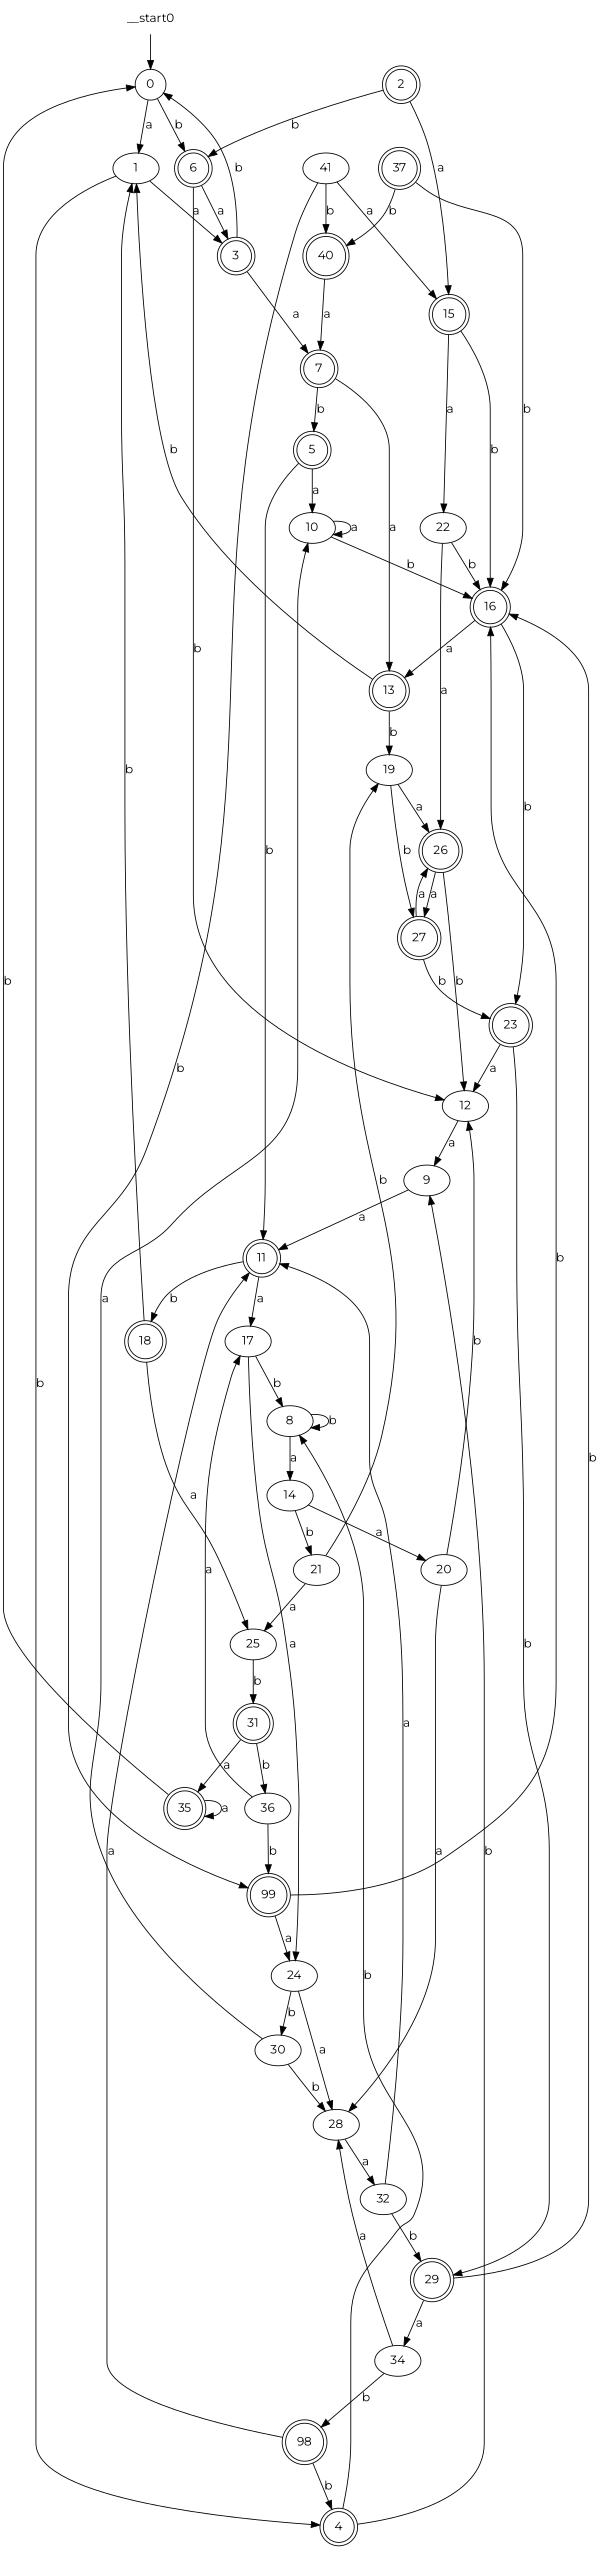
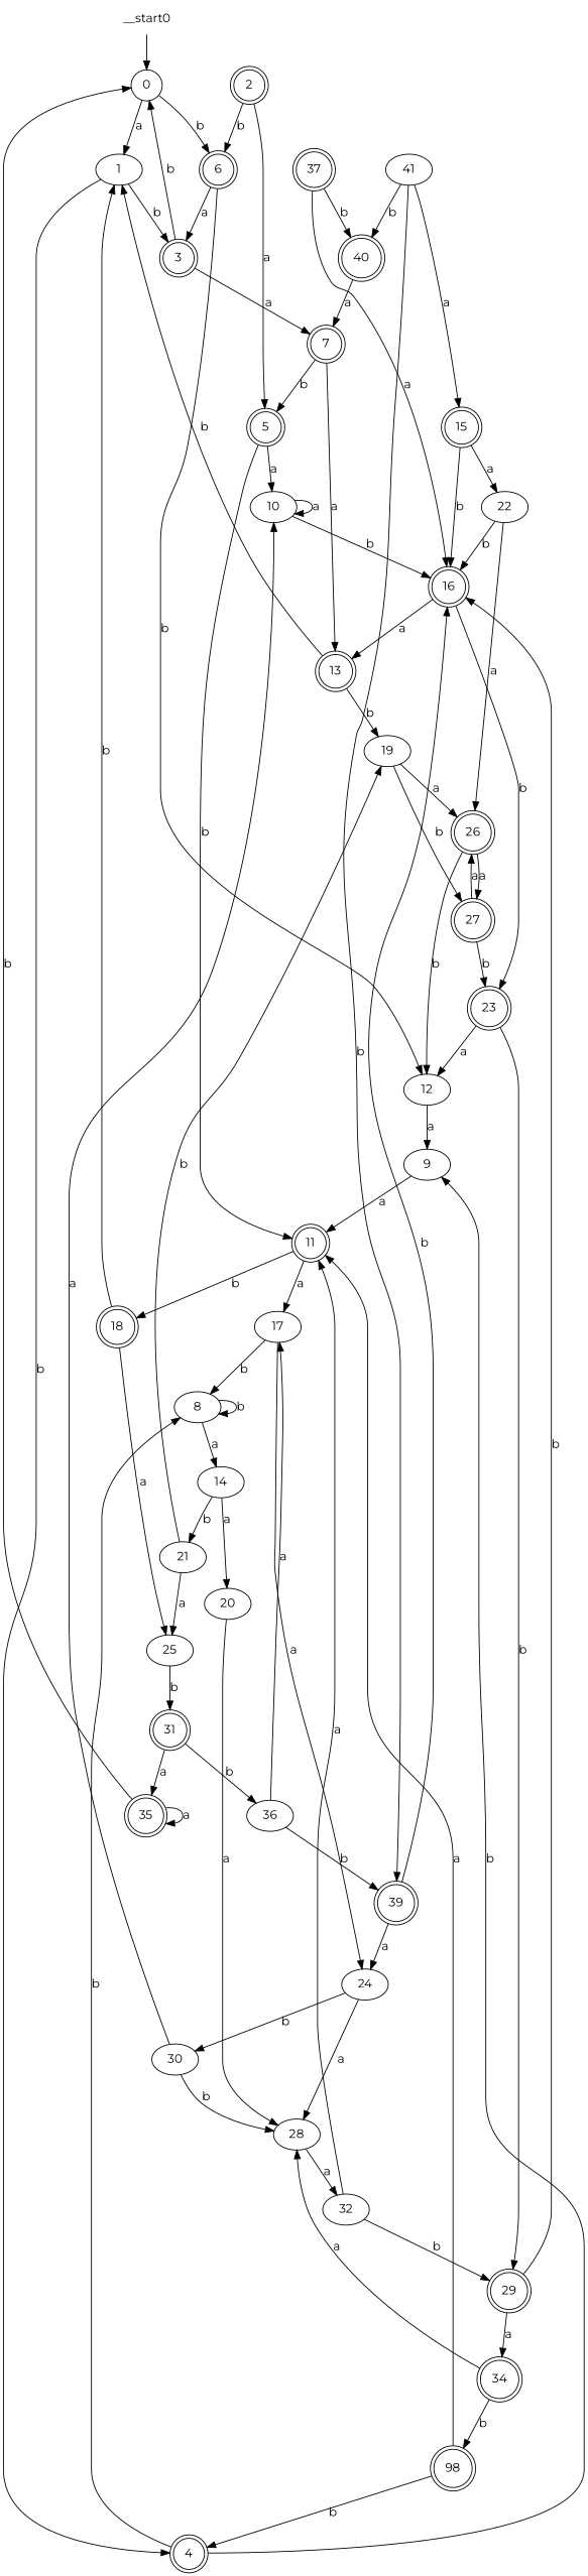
  digraph {
    fontname=Montserrat
    node [fontname=Montserrat shape=doublecircle]
    edge [fontname=Montserrat]
    __start0 [shape=none]
    0 [shape=circle]
    1 [shape=""]
    6
    3
    4
    2
    5
    7
    8 [shape=""]
    9 [shape=""]
    10 [shape=""]
    11
    12 [shape=""]
    13
    14 [shape=""]
    16
    17 [shape=""]
    18
    19 [shape=""]
    20 [shape=""]
    21 [shape=""]
    15
    22 [shape=""]
    23
    24 [shape=""]
    25 [shape=""]
    26
    27
    28 [shape=""]
    29
    30 [shape=""]
    31
    32 [shape=""]
-   34 [shape=""]
+   34
    35
    36 [shape=""]
    n38 [label=98]
-   39 [label=99]
+   39
    37
    40
    41 [shape=""]
    __start0 -> 0
    0 -> 1 [label=a]
    0 -> 6 [label=b]
-   1 -> 3 [label=a]
+   1 -> 3 [label=b]
    1 -> 4 [label=b]
    6 -> 3 [label=a]
    6 -> 12 [label=b]
    3 -> 0 [label=b]
    3 -> 7 [label=a]
    4 -> 8 [label=b]
    4 -> 9 [label=b]
    2 -> 6 [label=b]
-   2 -> 15 [label=a]
+   2 -> 5 [label=a]
    5 -> 10 [label=a]
    5 -> 11 [label=b]
    7 -> 5 [label=b]
    7 -> 13 [label=a]
    8 -> 8 [label=b]
    8 -> 14 [label=a]
    9 -> 11 [label=a]
    10 -> 10 [label=a]
    10 -> 16 [label=b]
    11 -> 17 [label=a]
    11 -> 18 [label=b]
    12 -> 9 [label=a]
    13 -> 1 [label=b]
    13 -> 19 [label=b]
    14 -> 20 [label=a]
    14 -> 21 [label=b]
    16 -> 13 [label=a]
    16 -> 23 [label=b]
    17 -> 8 [label=b]
    17 -> 24 [label=a]
    18 -> 1 [label=b]
    18 -> 25 [label=a]
    19 -> 26 [label=a]
    19 -> 27 [label=b]
-   20 -> 12 [label=b]
    20 -> 28 [label=a]
    21 -> 19 [label=b]
    21 -> 25 [label=a]
    15 -> 16 [label=b]
    15 -> 22 [label=a]
    22 -> 16 [label=b]
    22 -> 26 [label=a]
    23 -> 12 [label=a]
    23 -> 29 [label=b]
    24 -> 28 [label=a]
    24 -> 30 [label=b]
    25 -> 31 [label=b]
    26 -> 12 [label=b]
    26 -> 27 [label=a]
    27 -> 23 [label=b]
    27 -> 26 [label=a]
    28 -> 32 [label=a]
    29 -> 16 [label=b]
    29 -> 34 [label=a]
    30 -> 10 [label=a]
    30 -> 28 [label=b]
    31 -> 35 [label=a]
    31 -> 36 [label=b]
    32 -> 11 [label=a]
    32 -> 29 [label=b]
    34 -> 28 [label=a]
    34 -> n38 [label=b]
    35 -> 0 [label=b]
    35 -> 35 [label=a]
    36 -> 17 [label=a]
    36 -> 39 [label=b]
    n38 -> 4 [label=b]
    n38 -> 11 [label=a]
    39 -> 16 [label=b]
    39 -> 24 [label=a]
-   37 -> 16 [label=b]
+   37 -> 16 [label=a]
    37 -> 40 [label=b]
    40 -> 7 [label=a]
    41 -> 15 [label=a]
    41 -> 39 [label=b]
    41 -> 40 [label=b]
  }
